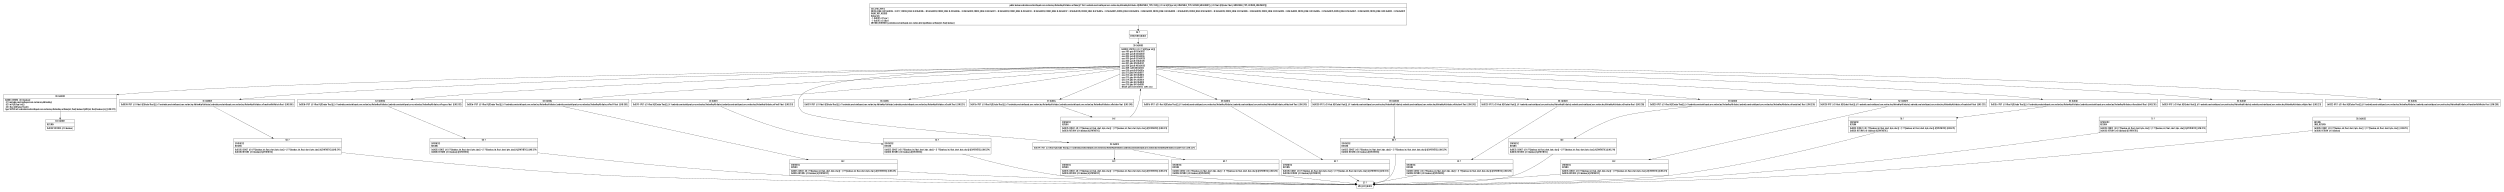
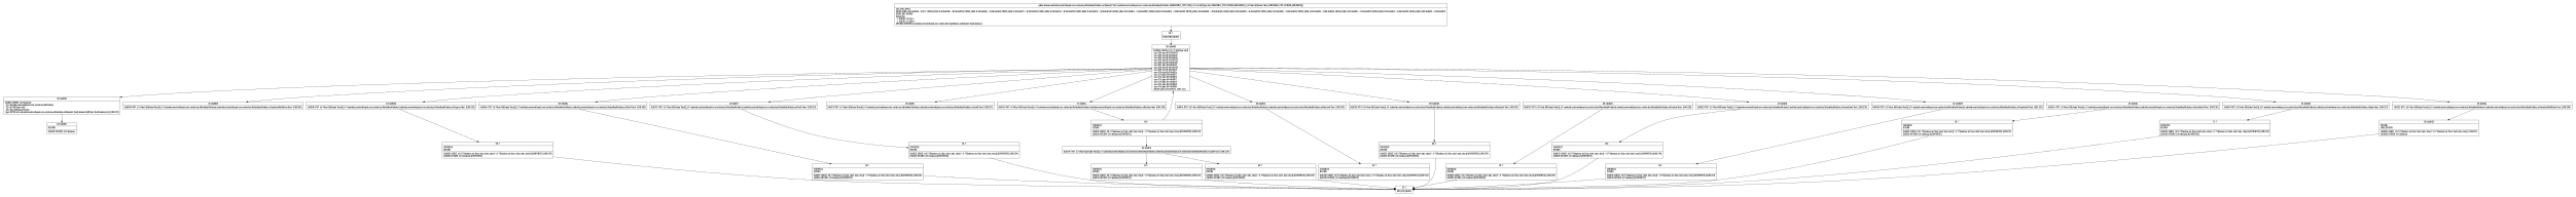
  digraph {
    fontname=Oswald
    node [fontname=Oswald shape=record]
    edge [fontname=Oswald]
    n1 [label="{36\:\ ?|MTH_ENTER_BLOCK\l}"]
-   n2 [label="{38\:\ 0x0000|0x0000: SWITCH  (r2 I:?? A[D('type' int)])\l case 100: goto B:55:0x0032\l case 303: goto B:54:0x002f\l case 304: goto B:53:0x002c\l case 305: goto B:52:0x0029\l case 306: goto B:51:0x0026\l case 307: goto B:50:0x0023\l case 308: goto B:49:0x0020\l case 309: call B:48:0x001d\l case 310: goto B:47:0x001a\l case 311: goto B:46:0x0017\l case 312: goto B:45:0x0014\l case 313: goto B:44:0x0011\l case 314: goto B:43:0x000e\l case 315: goto B:42:0x000b\l case 316: goto B:41:0x0008\l default: goto B:39:0x0003  (LINE:225)\l}"]
+   n2 [label="{38\:\ 0x0000|0x0000: SWITCH  (r2 I:?? A[D('type' int)])\l case 100: goto B:55:0x0032\l case 303: goto B:54:0x002f\l case 304: goto B:53:0x002c\l case 305: goto B:52:0x0029\l case 306: goto B:51:0x0026\l case 307: goto B:50:0x0023\l case 308: goto B:49:0x0020\l case 309: goto B:48:0x001d\l case 310: goto B:47:0x001a\l case 311: goto B:46:0x0017\l case 312: goto B:45:0x0014\l case 313: goto B:44:0x0011\l case 314: goto B:43:0x000e\l case 315: goto B:42:0x000b\l case 316: goto B:41:0x0008\l default: goto B:39:0x0003  (LINE:225)\l}"]
    n3 [label="{39\:\ 0x0003|0x0003: INVOKE  (r0 I:boolean) = \l  (r1 I:androidx.constraintlayout.core.motion.key.MotionKey)\l  (r2 I:int A[D('type' int)])\l  (r3 I:float A[D('value' float)])\l type: SUPER call: androidx.constraintlayout.core.motion.key.MotionKey.setValue(int, float):boolean A[MD:(int, float):boolean (m)] (LINE:272)\l}"]
    n4 [label="{41\:\ 0x0008|0x0008: IPUT  (r3 I:float A[D('value' float)]), (r1 I:androidx.constraintlayout.core.motion.key.MotionKeyAttributes) androidx.constraintlayout.core.motion.key.MotionKeyAttributes.mTransitionPathRotate float  (LINE:266)\l}"]
    n5 [label="{42\:\ 0x000b|0x000b: IPUT  (r3 I:float A[D('value' float)]), (r1 I:androidx.constraintlayout.core.motion.key.MotionKeyAttributes) androidx.constraintlayout.core.motion.key.MotionKeyAttributes.mProgress float  (LINE:263)\l}"]
    n6 [label="{43\:\ 0x000e|0x000e: IPUT  (r3 I:float A[D('value' float)]), (r1 I:androidx.constraintlayout.core.motion.key.MotionKeyAttributes) androidx.constraintlayout.core.motion.key.MotionKeyAttributes.mPivotY float  (LINE:260)\l}"]
    n7 [label="{44\:\ 0x0011|0x0011: IPUT  (r3 I:float A[D('value' float)]), (r1 I:androidx.constraintlayout.core.motion.key.MotionKeyAttributes) androidx.constraintlayout.core.motion.key.MotionKeyAttributes.mPivotX float  (LINE:257)\l}"]
    n8 [label="{45\:\ 0x0014|0x0014: IPUT  (r3 I:float A[D('value' float)]), (r1 I:androidx.constraintlayout.core.motion.key.MotionKeyAttributes) androidx.constraintlayout.core.motion.key.MotionKeyAttributes.mScaleY float  (LINE:254)\l}"]
    n9 [label="{46\:\ 0x0017|0x0017: IPUT  (r3 I:float A[D('value' float)]), (r1 I:androidx.constraintlayout.core.motion.key.MotionKeyAttributes) androidx.constraintlayout.core.motion.key.MotionKeyAttributes.mScaleX float  (LINE:251)\l}"]
    n10 [label="{47\:\ 0x001a|0x001a: IPUT  (r3 I:float A[D('value' float)]), (r1 I:androidx.constraintlayout.core.motion.key.MotionKeyAttributes) androidx.constraintlayout.core.motion.key.MotionKeyAttributes.mRotation float  (LINE:248)\l}"]
    n11 [label="{48\:\ 0x001d|0x001d: IPUT  (r3 I:float A[D('value' float)]), (r1 I:androidx.constraintlayout.core.motion.key.MotionKeyAttributes) androidx.constraintlayout.core.motion.key.MotionKeyAttributes.mRotationY float  (LINE:245)\l}"]
    n12 [label="{49\:\ 0x0020|0x0020: IPUT  (r3 I:float A[D('value' float)]), (r1 I:androidx.constraintlayout.core.motion.key.MotionKeyAttributes) androidx.constraintlayout.core.motion.key.MotionKeyAttributes.mRotationX float  (LINE:242)\l}"]
    n13 [label="{50\:\ 0x0023|0x0023: IPUT  (r3 I:float A[D('value' float)]), (r1 I:androidx.constraintlayout.core.motion.key.MotionKeyAttributes) androidx.constraintlayout.core.motion.key.MotionKeyAttributes.mElevation float  (LINE:239)\l}"]
    n14 [label="{51\:\ 0x0026|0x0026: IPUT  (r3 I:float A[D('value' float)]), (r1 I:androidx.constraintlayout.core.motion.key.MotionKeyAttributes) androidx.constraintlayout.core.motion.key.MotionKeyAttributes.mTranslationZ float  (LINE:236)\l}"]
    n15 [label="{52\:\ 0x0029|0x0029: IPUT  (r3 I:float A[D('value' float)]), (r1 I:androidx.constraintlayout.core.motion.key.MotionKeyAttributes) androidx.constraintlayout.core.motion.key.MotionKeyAttributes.mTranslationY float  (LINE:233)\l}"]
    n16 [label="{53\:\ 0x002c|0x002c: IPUT  (r3 I:float A[D('value' float)]), (r1 I:androidx.constraintlayout.core.motion.key.MotionKeyAttributes) androidx.constraintlayout.core.motion.key.MotionKeyAttributes.mTranslationX float  (LINE:230)\l}"]
    n17 [label="{54\:\ 0x002f|0x002f: IPUT  (r3 I:float A[D('value' float)]), (r1 I:androidx.constraintlayout.core.motion.key.MotionKeyAttributes) androidx.constraintlayout.core.motion.key.MotionKeyAttributes.mAlpha float  (LINE:227)\l}"]
    n18 [label="{55\:\ 0x0032|0x0032: IPUT  (r3 I:float A[D('value' float)]), (r1 I:androidx.constraintlayout.core.motion.key.MotionKeyAttributes) androidx.constraintlayout.core.motion.key.MotionKeyAttributes.mTransitionPathRotate float  (LINE:269)\l}"]
    n19 [label="{40\:\ 0x0007|RETURN\l|0x0007: RETURN  (r0 I:boolean) \l}"]
-   n20 [label="{58\:\ ?|SYNTHETIC\lRETURN\l|0x0035: CONST  (r0 I:??[boolean, int, float, short, byte, char]) = (1 ??[boolean, int, float, short, byte, char]) A[SYNTHETIC] (LINE:274)\l0x0036: RETURN  (r0 I:boolean) A[SYNTHETIC]\l}"]
    n21 [label="{59\:\ ?|SYNTHETIC\lRETURN\l|0x0035: CONST  (r0 I:??[boolean, int, float, short, byte, char]) = (1 ??[boolean, int, float, short, byte, char]) A[SYNTHETIC] (LINE:274)\l0x0036: RETURN  (r0 I:boolean) A[SYNTHETIC]\l}"]
    n22 [label="{60\:\ ?|SYNTHETIC\lRETURN\l|0x0035: CONST  (r0 I:??[boolean, int, float, short, byte, char]) = (1 ??[boolean, int, float, short, byte, char]) A[SYNTHETIC] (LINE:274)\l0x0036: RETURN  (r0 I:boolean) A[SYNTHETIC]\l}"]
    n23 [label="{61\:\ ?|SYNTHETIC\lRETURN\l|0x0035: CONST  (r0 I:??[boolean, int, float, short, byte, char]) = (1 ??[boolean, int, float, short, byte, char]) A[SYNTHETIC] (LINE:274)\l0x0036: RETURN  (r0 I:boolean) A[SYNTHETIC]\l}"]
    n24 [label="{62\:\ ?|SYNTHETIC\lRETURN\l|0x0035: CONST  (r0 I:??[boolean, int, float, short, byte, char]) = (1 ??[boolean, int, float, short, byte, char]) A[SYNTHETIC] (LINE:274)\l0x0036: RETURN  (r0 I:boolean) A[SYNTHETIC]\l}"]
    n25 [label="{63\:\ ?|SYNTHETIC\lRETURN\l|0x0035: CONST  (r0 I:??[boolean, int, float, short, byte, char]) = (1 ??[boolean, int, float, short, byte, char]) A[SYNTHETIC] (LINE:274)\l0x0036: RETURN  (r0 I:boolean) A[SYNTHETIC]\l}"]
    n26 [label="{64\:\ ?|SYNTHETIC\lRETURN\l|0x0035: CONST  (r0 I:??[boolean, int, float, short, byte, char]) = (1 ??[boolean, int, float, short, byte, char]) A[SYNTHETIC] (LINE:274)\l0x0036: RETURN  (r0 I:boolean) A[SYNTHETIC]\l}"]
    n27 [label="{65\:\ ?|SYNTHETIC\lRETURN\l|0x0035: CONST  (r0 I:??[boolean, int, float, short, byte, char]) = (1 ??[boolean, int, float, short, byte, char]) A[SYNTHETIC] (LINE:274)\l0x0036: RETURN  (r0 I:boolean) A[SYNTHETIC]\l}"]
    n28 [label="{66\:\ ?|SYNTHETIC\lRETURN\l|0x0035: CONST  (r0 I:??[boolean, int, float, short, byte, char]) = (1 ??[boolean, int, float, short, byte, char]) A[SYNTHETIC] (LINE:274)\l0x0036: RETURN  (r0 I:boolean) A[SYNTHETIC]\l}"]
    n29 [label="{67\:\ ?|SYNTHETIC\lRETURN\l|0x0035: CONST  (r0 I:??[boolean, int, float, short, byte, char]) = (1 ??[boolean, int, float, short, byte, char]) A[SYNTHETIC] (LINE:274)\l0x0036: RETURN  (r0 I:boolean) A[SYNTHETIC]\l}"]
    n30 [label="{68\:\ ?|SYNTHETIC\lRETURN\l|0x0035: CONST  (r0 I:??[boolean, int, float, short, byte, char]) = (1 ??[boolean, int, float, short, byte, char]) A[SYNTHETIC] (LINE:274)\l0x0036: RETURN  (r0 I:boolean) A[SYNTHETIC]\l}"]
    n31 [label="{69\:\ ?|SYNTHETIC\lRETURN\l|0x0035: CONST  (r0 I:??[boolean, int, float, short, byte, char]) = (1 ??[boolean, int, float, short, byte, char]) A[SYNTHETIC] (LINE:274)\l0x0036: RETURN  (r0 I:boolean) A[SYNTHETIC]\l}"]
    n32 [label="{70\:\ ?|SYNTHETIC\lRETURN\l|0x0035: CONST  (r0 I:??[boolean, int, float, short, byte, char]) = (1 ??[boolean, int, float, short, byte, char]) A[SYNTHETIC] (LINE:274)\l0x0036: RETURN  (r0 I:boolean) A[SYNTHETIC]\l}"]
    n33 [label="{71\:\ ?|SYNTHETIC\lRETURN\l|0x0035: CONST  (r0 I:??[boolean, int, float, short, byte, char]) = (1 ??[boolean, int, float, short, byte, char]) A[SYNTHETIC] (LINE:274)\l0x0036: RETURN  (r0 I:boolean) A[SYNTHETIC]\l}"]
    n34 [label="{56\:\ 0x0035|RETURN\lORIG_RETURN\l|0x0035: CONST  (r0 I:??[boolean, int, float, short, byte, char]) = (1 ??[boolean, int, float, short, byte, char])  (LINE:274)\l0x0036: RETURN  (r0 I:boolean) \l}"]
    n35 [label="{37\:\ ?|MTH_EXIT_BLOCK\l}"]
    n36 [label="{public boolean androidx.constraintlayout.core.motion.key.MotionKeyAttributes.setValue((r1 'this' I:androidx.constraintlayout.core.motion.key.MotionKeyAttributes A[IMMUTABLE_TYPE, THIS]), (r2 I:int A[D('type' int), IMMUTABLE_TYPE, METHOD_ARGUMENT]), (r3 I:float A[D('value' float), IMMUTABLE_TYPE, METHOD_ARGUMENT]))  | USE_LINES_HINTS\lCROSS_EDGE: B:57:0x0036 \-\> B:37:?, CROSS_EDGE: B:42:0x000b \-\> B:56:0x0035, CROSS_EDGE: B:43:0x000e \-\> B:56:0x0035, CROSS_EDGE: B:44:0x0011 \-\> B:56:0x0035, CROSS_EDGE: B:45:0x0014 \-\> B:56:0x0035, CROSS_EDGE: B:46:0x0017 \-\> B:56:0x0035, CROSS_EDGE: B:47:0x001a \-\> B:56:0x0035, CROSS_EDGE: B:48:0x001d \-\> B:56:0x0035, CROSS_EDGE: B:49:0x0020 \-\> B:56:0x0035, CROSS_EDGE: B:50:0x0023 \-\> B:56:0x0035, CROSS_EDGE: B:51:0x0026 \-\> B:56:0x0035, CROSS_EDGE: B:52:0x0029 \-\> B:56:0x0035, CROSS_EDGE: B:53:0x002c \-\> B:56:0x0035, CROSS_EDGE: B:54:0x002f \-\> B:56:0x0035, CROSS_EDGE: B:55:0x0032 \-\> B:56:0x0035\lINLINE_NOT_NEEDED\lDebug Info:\l  \-1 \-0x0075: r2 'type' I\l  \-1 \-0x0075: r3 'value' F\lMETHOD_OVERRIDE: [androidx.constraintlayout.core.motion.utils.TypedValues.setValue(int, float):boolean]\l}"]
    n1 -> n2
    n2 -> n3
    n2 -> n4
    n2 -> n5
    n2 -> n6
    n2 -> n7
-   n2 -> n8
+   n26 -> n8
    n2 -> n9
    n2 -> n10
    n2 -> n11
    n2 -> n12
-   n2 -> n13
    n2 -> n14
    n2 -> n15
-   n2 -> n16
    n2 -> n17
    n2 -> n18
    n3 -> n19
-   n4 -> n20
    n5 -> n21
    n6 -> n22
    n7 -> n23
    n8 -> n24
    n8 -> n25
    n10 -> n26
    n11 -> n27
    n12 -> n28
    n13 -> n29
    n14 -> n30
    n15 -> n31
    n16 -> n32
-   n20 -> n35
+   n17 -> n33
+   n18 -> n34
    n21 -> n35
    n22 -> n35
    n23 -> n35
    n24 -> n35
    n25 -> n35
    n26 -> n2
-   n27 -> n35
    n28 -> n35
    n29 -> n35
    n30 -> n35
    n31 -> n35
    n32 -> n35
    n33 -> n35
    n34 -> n35
    n36 -> n1
  }
